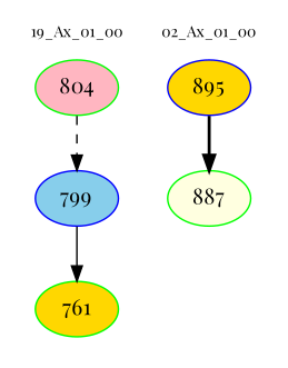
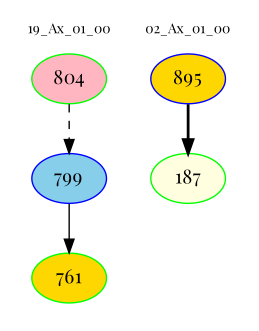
  digraph {
    fontname="Playfair Display"
    node [color=green fillcolor=gold fontname="Playfair Display" style=filled]
    edge [color=black fontname="Playfair Display"]
    n1 [fillcolor=lightpink label=804]
    n2 [color=blue fillcolor=skyblue label=799]
    n3 [label=761]
    n4 [color=blue label=895]
-   n5 [fillcolor=lightyellow label=887]
+   n5 [fillcolor=lightyellow label=187]
    subgraph cluster_1 {
      color=white
      fontsize=10
      label="19_Ax_01_00"
      n1
      n2
      n3
    }
    subgraph cluster_2 {
      color=white
      fontsize=10
      label="02_Ax_01_00"
      n4
      n5
    }
    n1 -> n2 [style=dashed]
    n2 -> n3 [style=solid]
    n4 -> n5 [style=bold]
  }
